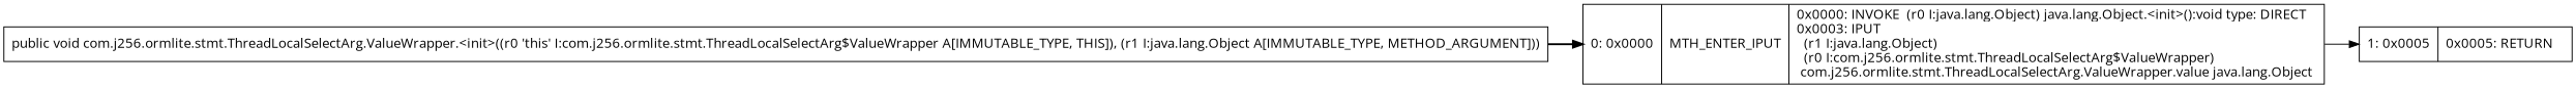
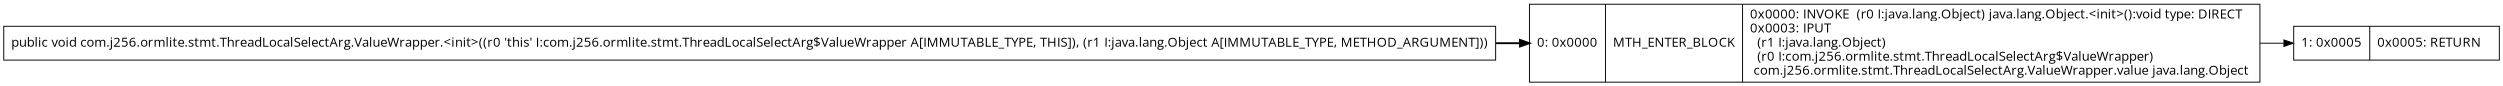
  digraph {
    rankdir=LR
    fontname="Open Sans"
    node [shape=record fontname="Open Sans"]
    edge [fontname="Open Sans"]
-   n1 [label="{0\:\ 0x0000|MTH_ENTER_IPUT\l|0x0000: INVOKE  (r0 I:java.lang.Object) java.lang.Object.\<init\>():void type: DIRECT \l0x0003: IPUT  \l  (r1 I:java.lang.Object)\l  (r0 I:com.j256.ormlite.stmt.ThreadLocalSelectArg$ValueWrapper)\l com.j256.ormlite.stmt.ThreadLocalSelectArg.ValueWrapper.value java.lang.Object \l}"]
+   n1 [label="{0\:\ 0x0000|MTH_ENTER_BLOCK\l|0x0000: INVOKE  (r0 I:java.lang.Object) java.lang.Object.\<init\>():void type: DIRECT \l0x0003: IPUT  \l  (r1 I:java.lang.Object)\l  (r0 I:com.j256.ormlite.stmt.ThreadLocalSelectArg$ValueWrapper)\l com.j256.ormlite.stmt.ThreadLocalSelectArg.ValueWrapper.value java.lang.Object \l}"]
    n2 [label="{1\:\ 0x0005|0x0005: RETURN   \l}"]
    n3 [label="{public void com.j256.ormlite.stmt.ThreadLocalSelectArg.ValueWrapper.\<init\>((r0 'this' I:com.j256.ormlite.stmt.ThreadLocalSelectArg$ValueWrapper A[IMMUTABLE_TYPE, THIS]), (r1 I:java.lang.Object A[IMMUTABLE_TYPE, METHOD_ARGUMENT])) }"]
    n1 -> n2 [style=solid]
    n3 -> n1 [style=bold]
  }
